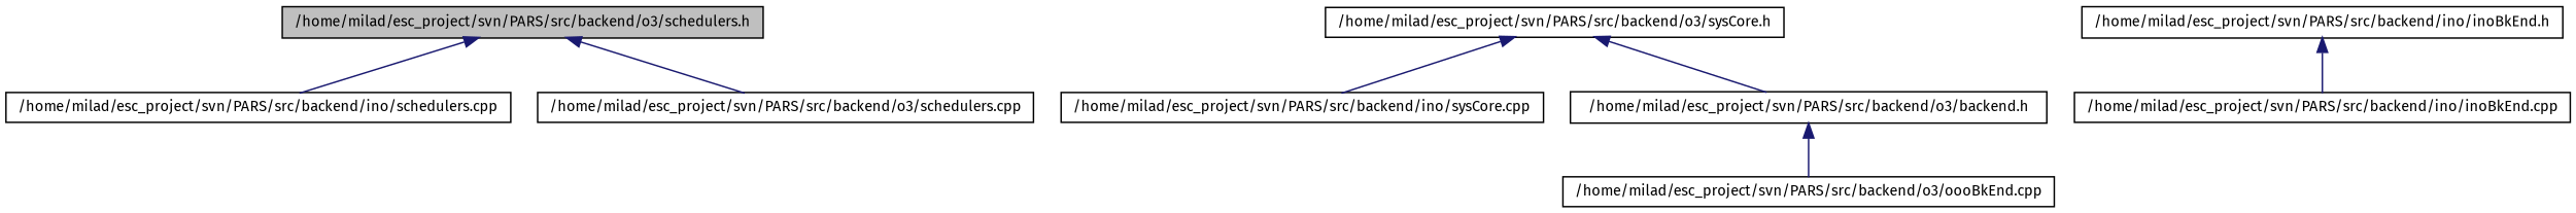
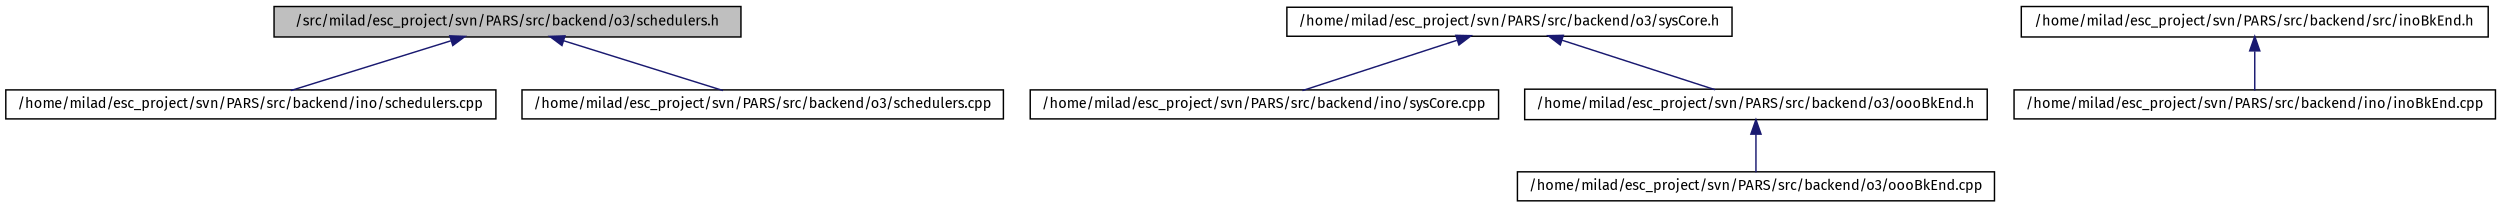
  digraph {
    fontname="Fira Sans"
    node [color=black fillcolor=white fontname="Fira Sans" fontsize=10 shape=record style=filled]
    edge [color=midnightblue dir=back fontname="Fira Sans" fontsize=10 labelfontname=Helvetica labelfontsize=10 style=solid]
-   n1 [fillcolor=grey75 fontcolor=black height=0.2 label="/home/milad/esc_project/svn/PARS/src/backend/o3/schedulers.h" width=0.4]
+   n1 [fillcolor=grey75 fontcolor=black height=0.2 label="/src/milad/esc_project/svn/PARS/src/backend/o3/schedulers.h" width=0.4]
    n2 [height=0.2 label="/home/milad/esc_project/svn/PARS/src/backend/ino/schedulers.cpp" width=0.4]
    n3 [height=0.2 label="/home/milad/esc_project/svn/PARS/src/backend/o3/schedulers.cpp" width=0.4]
    n4 [height=0.2 label="/home/milad/esc_project/svn/PARS/src/backend/o3/sysCore.h" width=0.4]
    n5 [height=0.2 label="/home/milad/esc_project/svn/PARS/src/backend/ino/sysCore.cpp" width=0.4]
-   n6 [height=0.2 label="/home/milad/esc_project/svn/PARS/src/backend/o3/backend.h" width=0.4]
-   n7 [height=0.2 label="/home/milad/esc_project/svn/PARS/src/backend/ino/inoBkEnd.h" width=0.4]
+   n6 [height=0.2 label="/home/milad/esc_project/svn/PARS/src/backend/o3/oooBkEnd.h" width=0.4]
+   n7 [height=0.2 label="/home/milad/esc_project/svn/PARS/src/backend/src/inoBkEnd.h" width=0.4]
    n8 [height=0.2 label="/home/milad/esc_project/svn/PARS/src/backend/ino/inoBkEnd.cpp" width=0.4]
    n9 [height=0.2 label="/home/milad/esc_project/svn/PARS/src/backend/o3/oooBkEnd.cpp" width=0.4]
    n1 -> n2
    n1 -> n3
    n4 -> n5
    n4 -> n6
    n6 -> n9
    n7 -> n8
  }
